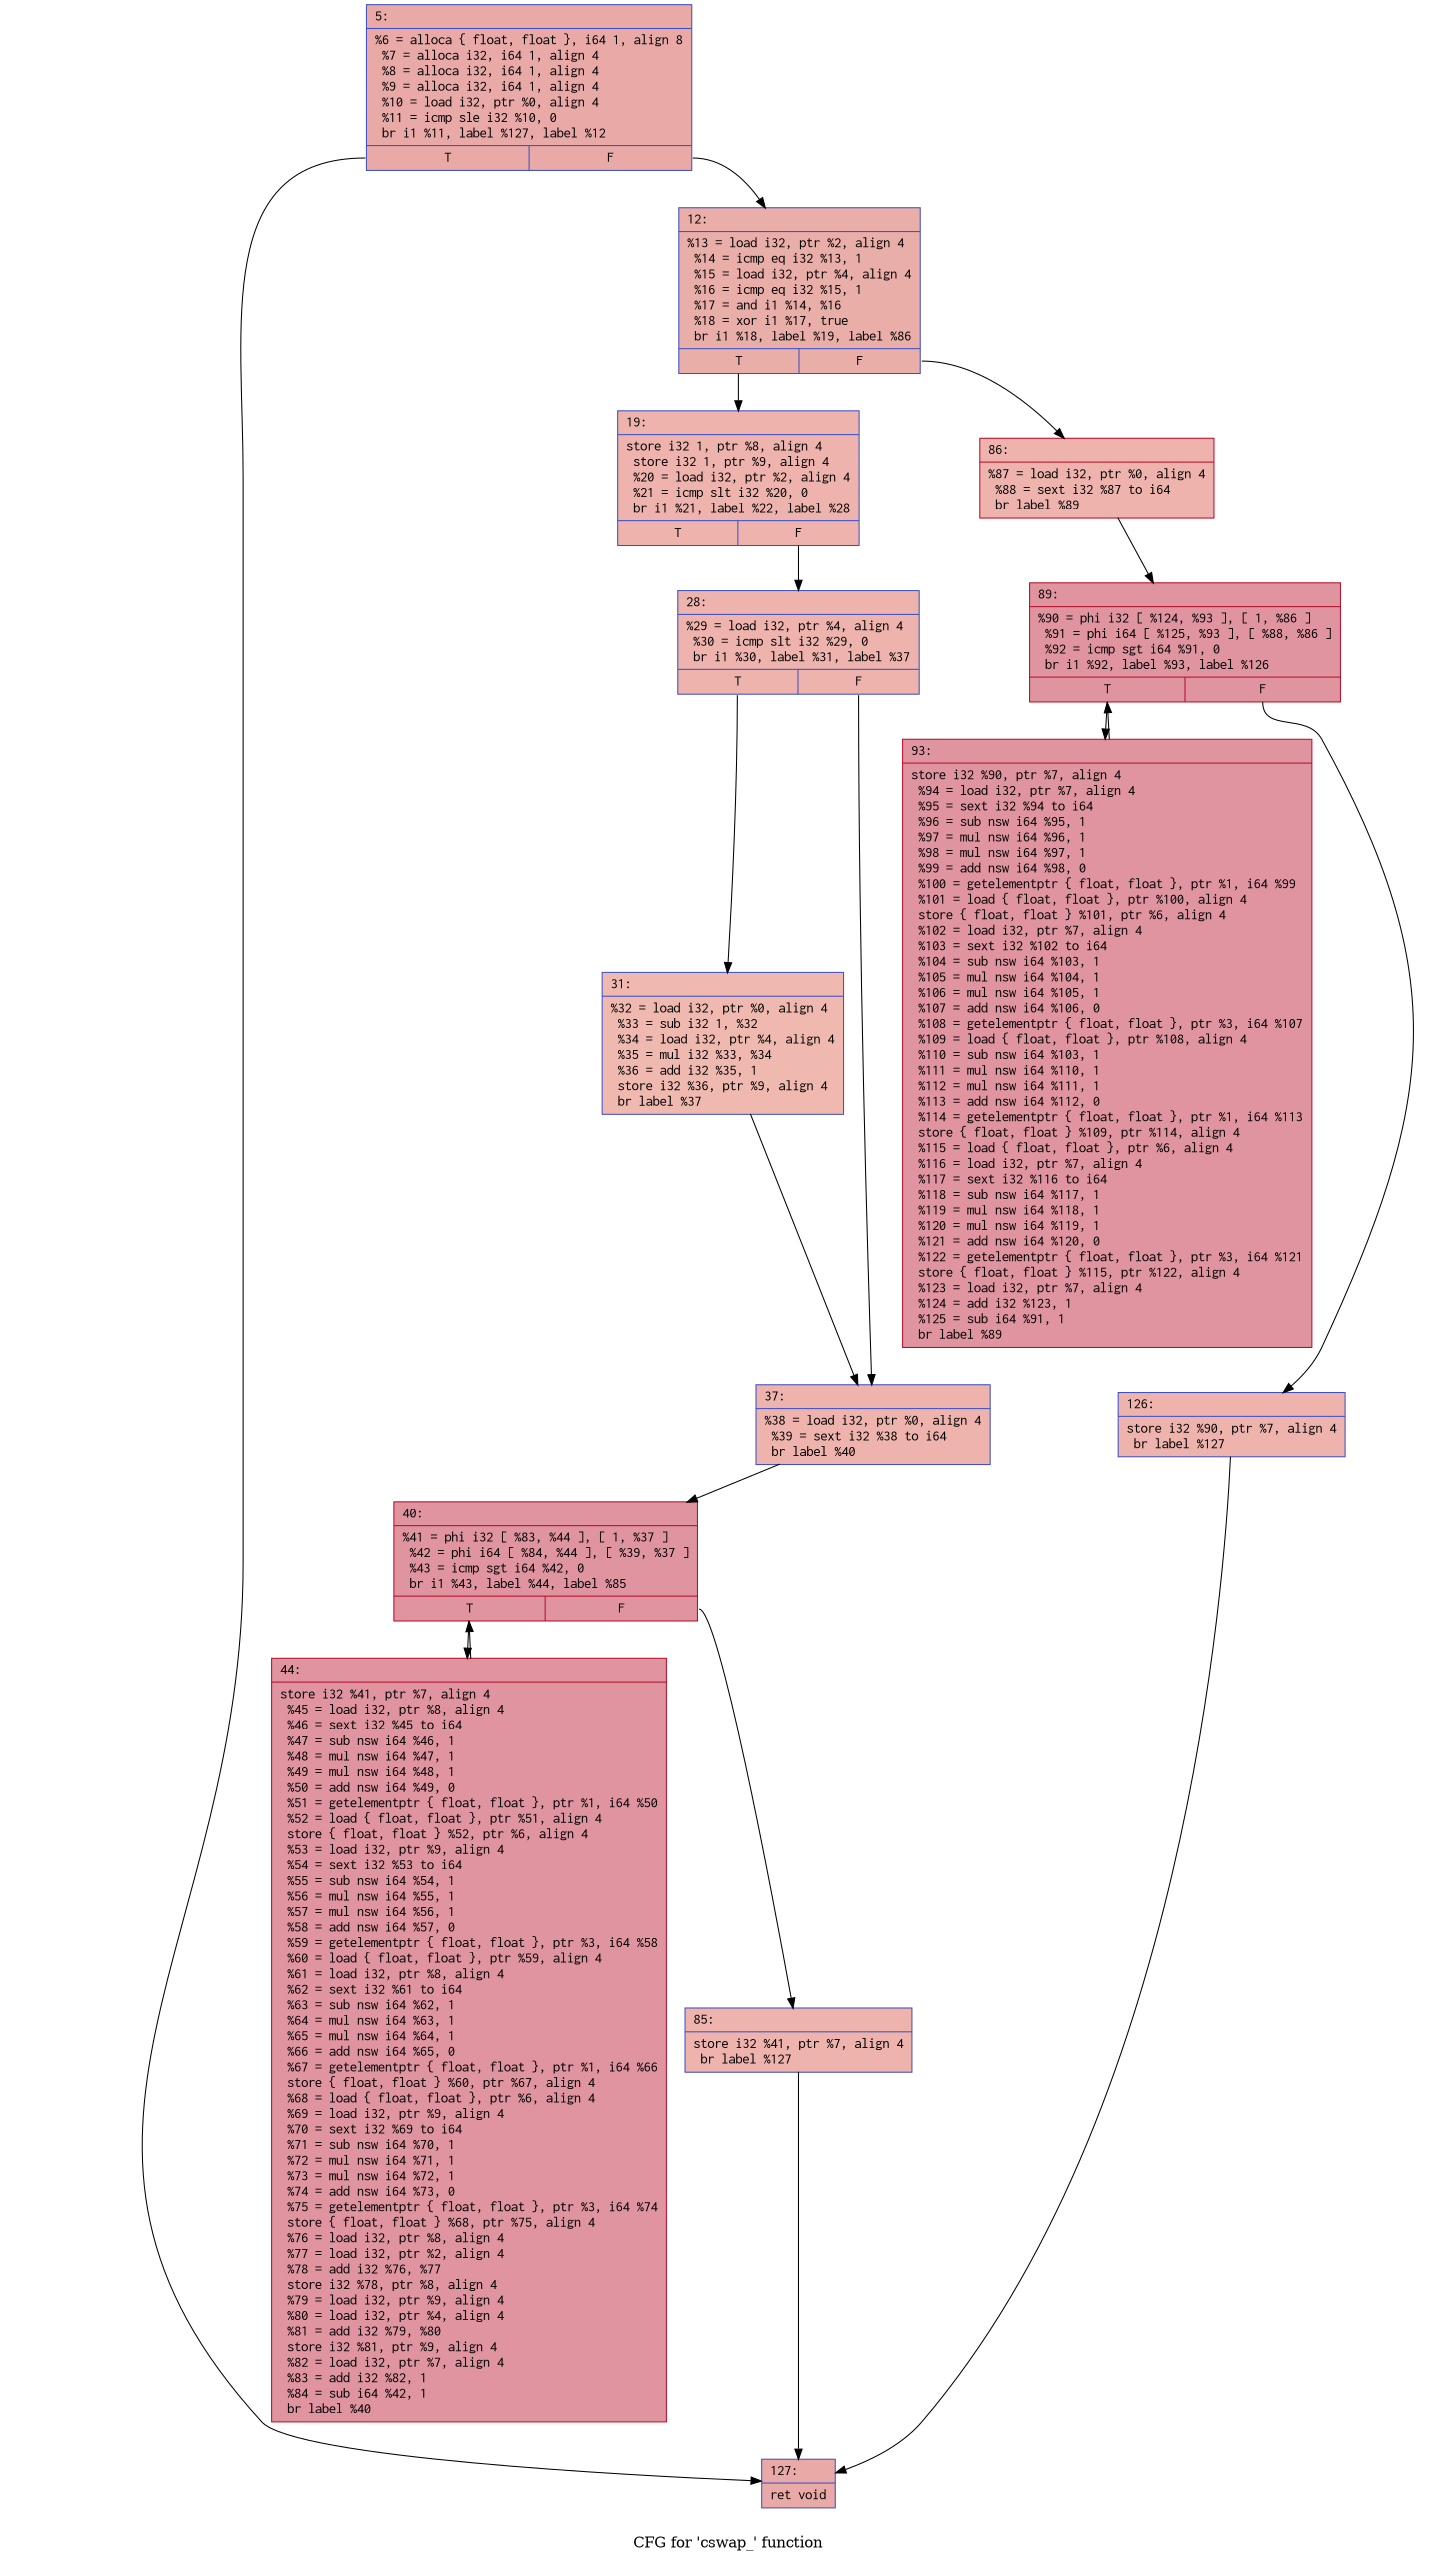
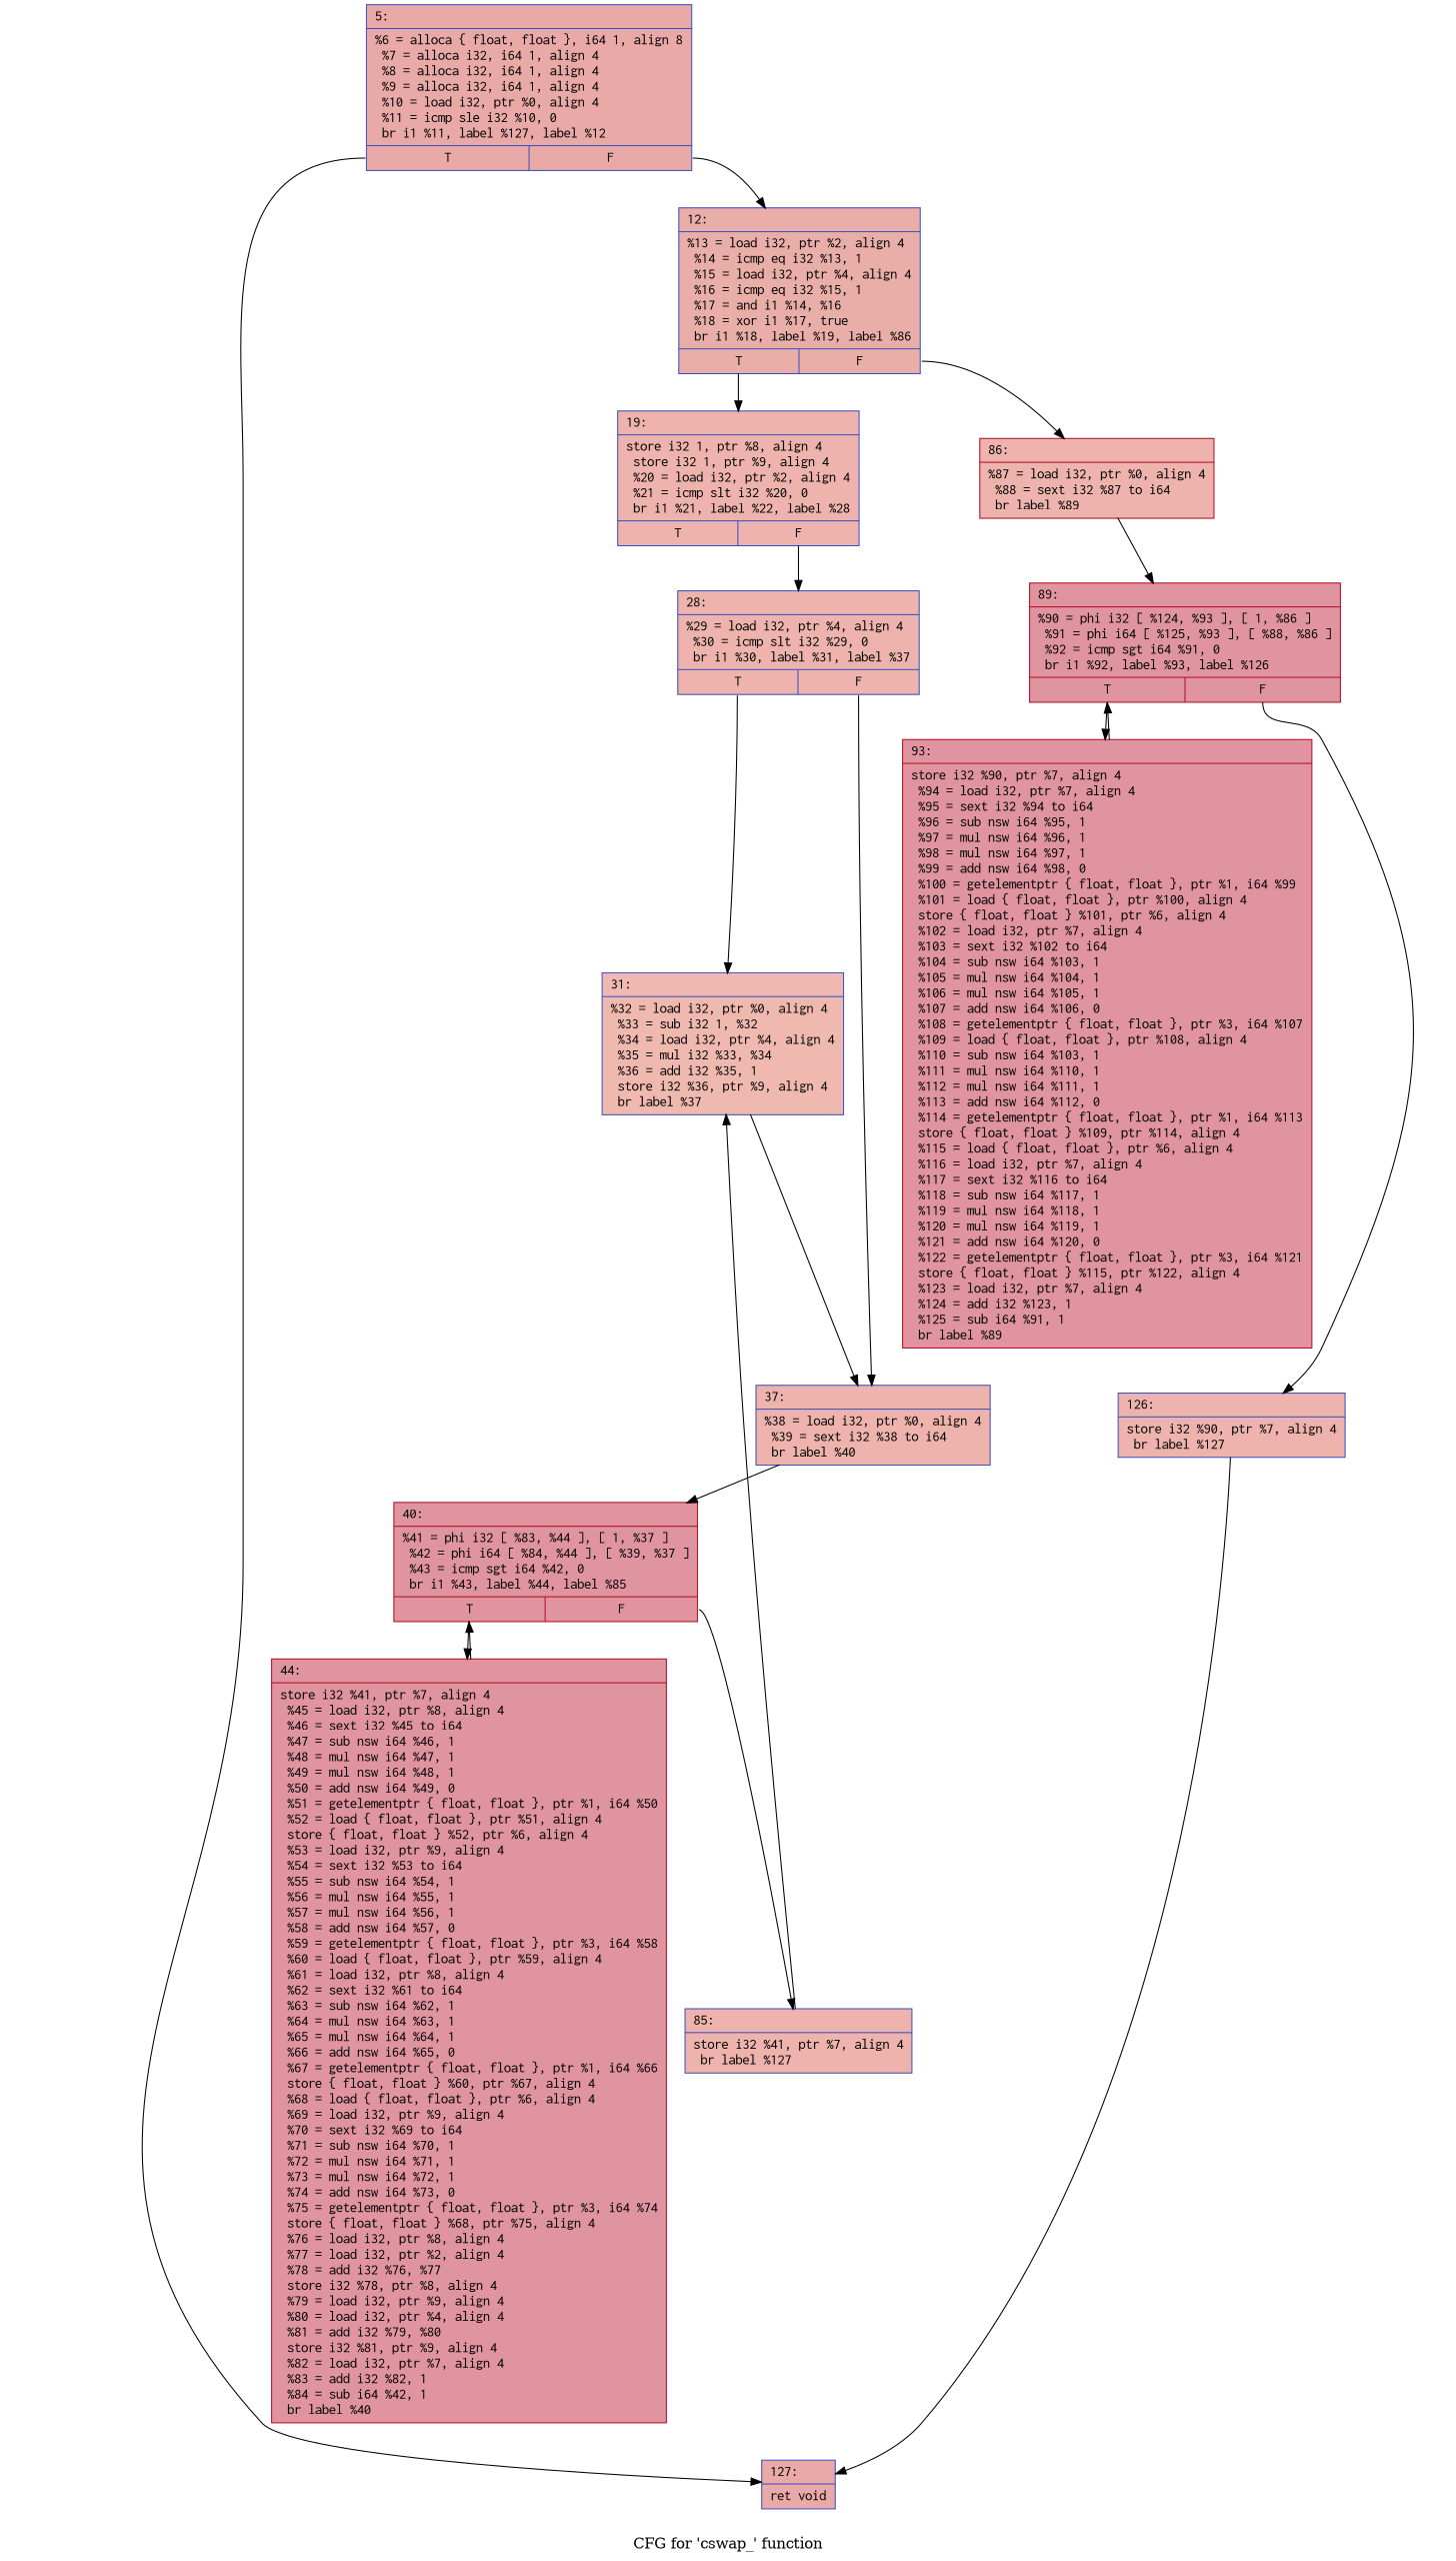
  digraph {
    label="CFG for 'cswap_' function"
    node [color="#3d50c3ff" fillcolor="#d6524470" fontname=Courier shape=record style=filled]
    n1 [fillcolor="#ca3b3770" label="{5:\l|  %6 = alloca \{ float, float \}, i64 1, align 8\l  %7 = alloca i32, i64 1, align 4\l  %8 = alloca i32, i64 1, align 4\l  %9 = alloca i32, i64 1, align 4\l  %10 = load i32, ptr %0, align 4\l  %11 = icmp sle i32 %10, 0\l  br i1 %11, label %127, label %12\l|{<s0>T|<s1>F}}"]
    n2 [fillcolor="#ca3b3770" label="{127:\l|  ret void\l}"]
    n3 [fillcolor="#d0473d70" label="{12:\l|  %13 = load i32, ptr %2, align 4\l  %14 = icmp eq i32 %13, 1\l  %15 = load i32, ptr %4, align 4\l  %16 = icmp eq i32 %15, 1\l  %17 = and i1 %14, %16\l  %18 = xor i1 %17, true\l  br i1 %18, label %19, label %86\l|{<s0>T|<s1>F}}"]
    n4 [label="{19:\l|  store i32 1, ptr %8, align 4\l  store i32 1, ptr %9, align 4\l  %20 = load i32, ptr %2, align 4\l  %21 = icmp slt i32 %20, 0\l  br i1 %21, label %22, label %28\l|{<s0>T|<s1>F}}"]
    n5 [color="#b70d28ff" label="{86:\l|  %87 = load i32, ptr %0, align 4\l  %88 = sext i32 %87 to i64\l  br label %89\l}"]
    n6 [label="{28:\l|  %29 = load i32, ptr %4, align 4\l  %30 = icmp slt i32 %29, 0\l  br i1 %30, label %31, label %37\l|{<s0>T|<s1>F}}"]
    n7 [color="#b70d28ff" fillcolor="#b70d2870" label="{89:\l|  %90 = phi i32 [ %124, %93 ], [ 1, %86 ]\l  %91 = phi i64 [ %125, %93 ], [ %88, %86 ]\l  %92 = icmp sgt i64 %91, 0\l  br i1 %92, label %93, label %126\l|{<s0>T|<s1>F}}"]
    n8 [fillcolor="#de614d70" label="{31:\l|  %32 = load i32, ptr %0, align 4\l  %33 = sub i32 1, %32\l  %34 = load i32, ptr %4, align 4\l  %35 = mul i32 %33, %34\l  %36 = add i32 %35, 1\l  store i32 %36, ptr %9, align 4\l  br label %37\l}"]
    n9 [label="{37:\l|  %38 = load i32, ptr %0, align 4\l  %39 = sext i32 %38 to i64\l  br label %40\l}"]
    n10 [color="#b70d28ff" fillcolor="#b70d2870" label="{93:\l|  store i32 %90, ptr %7, align 4\l  %94 = load i32, ptr %7, align 4\l  %95 = sext i32 %94 to i64\l  %96 = sub nsw i64 %95, 1\l  %97 = mul nsw i64 %96, 1\l  %98 = mul nsw i64 %97, 1\l  %99 = add nsw i64 %98, 0\l  %100 = getelementptr \{ float, float \}, ptr %1, i64 %99\l  %101 = load \{ float, float \}, ptr %100, align 4\l  store \{ float, float \} %101, ptr %6, align 4\l  %102 = load i32, ptr %7, align 4\l  %103 = sext i32 %102 to i64\l  %104 = sub nsw i64 %103, 1\l  %105 = mul nsw i64 %104, 1\l  %106 = mul nsw i64 %105, 1\l  %107 = add nsw i64 %106, 0\l  %108 = getelementptr \{ float, float \}, ptr %3, i64 %107\l  %109 = load \{ float, float \}, ptr %108, align 4\l  %110 = sub nsw i64 %103, 1\l  %111 = mul nsw i64 %110, 1\l  %112 = mul nsw i64 %111, 1\l  %113 = add nsw i64 %112, 0\l  %114 = getelementptr \{ float, float \}, ptr %1, i64 %113\l  store \{ float, float \} %109, ptr %114, align 4\l  %115 = load \{ float, float \}, ptr %6, align 4\l  %116 = load i32, ptr %7, align 4\l  %117 = sext i32 %116 to i64\l  %118 = sub nsw i64 %117, 1\l  %119 = mul nsw i64 %118, 1\l  %120 = mul nsw i64 %119, 1\l  %121 = add nsw i64 %120, 0\l  %122 = getelementptr \{ float, float \}, ptr %3, i64 %121\l  store \{ float, float \} %115, ptr %122, align 4\l  %123 = load i32, ptr %7, align 4\l  %124 = add i32 %123, 1\l  %125 = sub i64 %91, 1\l  br label %89\l}"]
    n11 [label="{126:\l|  store i32 %90, ptr %7, align 4\l  br label %127\l}"]
    n12 [color="#b70d28ff" fillcolor="#b70d2870" label="{40:\l|  %41 = phi i32 [ %83, %44 ], [ 1, %37 ]\l  %42 = phi i64 [ %84, %44 ], [ %39, %37 ]\l  %43 = icmp sgt i64 %42, 0\l  br i1 %43, label %44, label %85\l|{<s0>T|<s1>F}}"]
    n13 [color="#b70d28ff" fillcolor="#b70d2870" label="{44:\l|  store i32 %41, ptr %7, align 4\l  %45 = load i32, ptr %8, align 4\l  %46 = sext i32 %45 to i64\l  %47 = sub nsw i64 %46, 1\l  %48 = mul nsw i64 %47, 1\l  %49 = mul nsw i64 %48, 1\l  %50 = add nsw i64 %49, 0\l  %51 = getelementptr \{ float, float \}, ptr %1, i64 %50\l  %52 = load \{ float, float \}, ptr %51, align 4\l  store \{ float, float \} %52, ptr %6, align 4\l  %53 = load i32, ptr %9, align 4\l  %54 = sext i32 %53 to i64\l  %55 = sub nsw i64 %54, 1\l  %56 = mul nsw i64 %55, 1\l  %57 = mul nsw i64 %56, 1\l  %58 = add nsw i64 %57, 0\l  %59 = getelementptr \{ float, float \}, ptr %3, i64 %58\l  %60 = load \{ float, float \}, ptr %59, align 4\l  %61 = load i32, ptr %8, align 4\l  %62 = sext i32 %61 to i64\l  %63 = sub nsw i64 %62, 1\l  %64 = mul nsw i64 %63, 1\l  %65 = mul nsw i64 %64, 1\l  %66 = add nsw i64 %65, 0\l  %67 = getelementptr \{ float, float \}, ptr %1, i64 %66\l  store \{ float, float \} %60, ptr %67, align 4\l  %68 = load \{ float, float \}, ptr %6, align 4\l  %69 = load i32, ptr %9, align 4\l  %70 = sext i32 %69 to i64\l  %71 = sub nsw i64 %70, 1\l  %72 = mul nsw i64 %71, 1\l  %73 = mul nsw i64 %72, 1\l  %74 = add nsw i64 %73, 0\l  %75 = getelementptr \{ float, float \}, ptr %3, i64 %74\l  store \{ float, float \} %68, ptr %75, align 4\l  %76 = load i32, ptr %8, align 4\l  %77 = load i32, ptr %2, align 4\l  %78 = add i32 %76, %77\l  store i32 %78, ptr %8, align 4\l  %79 = load i32, ptr %9, align 4\l  %80 = load i32, ptr %4, align 4\l  %81 = add i32 %79, %80\l  store i32 %81, ptr %9, align 4\l  %82 = load i32, ptr %7, align 4\l  %83 = add i32 %82, 1\l  %84 = sub i64 %42, 1\l  br label %40\l}"]
    n14 [label="{85:\l|  store i32 %41, ptr %7, align 4\l  br label %127\l}"]
    n1 -> n2 [tailport=s0]
    n1 -> n3 [tailport=s1]
    n3 -> n4 [tailport=s0]
    n3 -> n5 [tailport=s1]
    n4 -> n6 [tailport=s1]
    n5 -> n7
    n6 -> n8 [tailport=s0]
    n6 -> n9 [tailport=s1]
    n7 -> n10 [tailport=s0]
    n7 -> n11 [tailport=s1]
    n8 -> n9
    n9 -> n12
    n10 -> n7
    n11 -> n2
    n12 -> n13 [tailport=s0]
    n12 -> n14 [tailport=s1]
    n13 -> n12
-   n14 -> n2
+   n14 -> n8
  }
